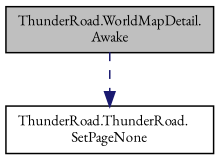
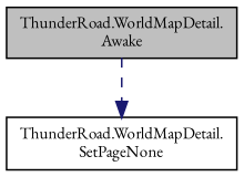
  digraph {
    rankdir=TB
    fontname="EB Garamond"
    node [color=black fontname="EB Garamond" fontsize=10 shape=record style=filled]
    n1 [fillcolor=grey75 fontcolor=black height=0.2 label="ThunderRoad.WorldMapDetail.\lAwake" width=0.4]
-   n2 [fillcolor=white height=0.2 label="ThunderRoad.ThunderRoad.\lSetPageNone" width=0.4]
+   n2 [fillcolor=white height=0.2 label="ThunderRoad.WorldMapDetail.\lSetPageNone" width=0.4]
    n1 -> n2 [color=midnightblue fontname="EB Garamond" fontsize=10 labelfontname=Helvetica labelfontsize=10 style=dashed]
  }
